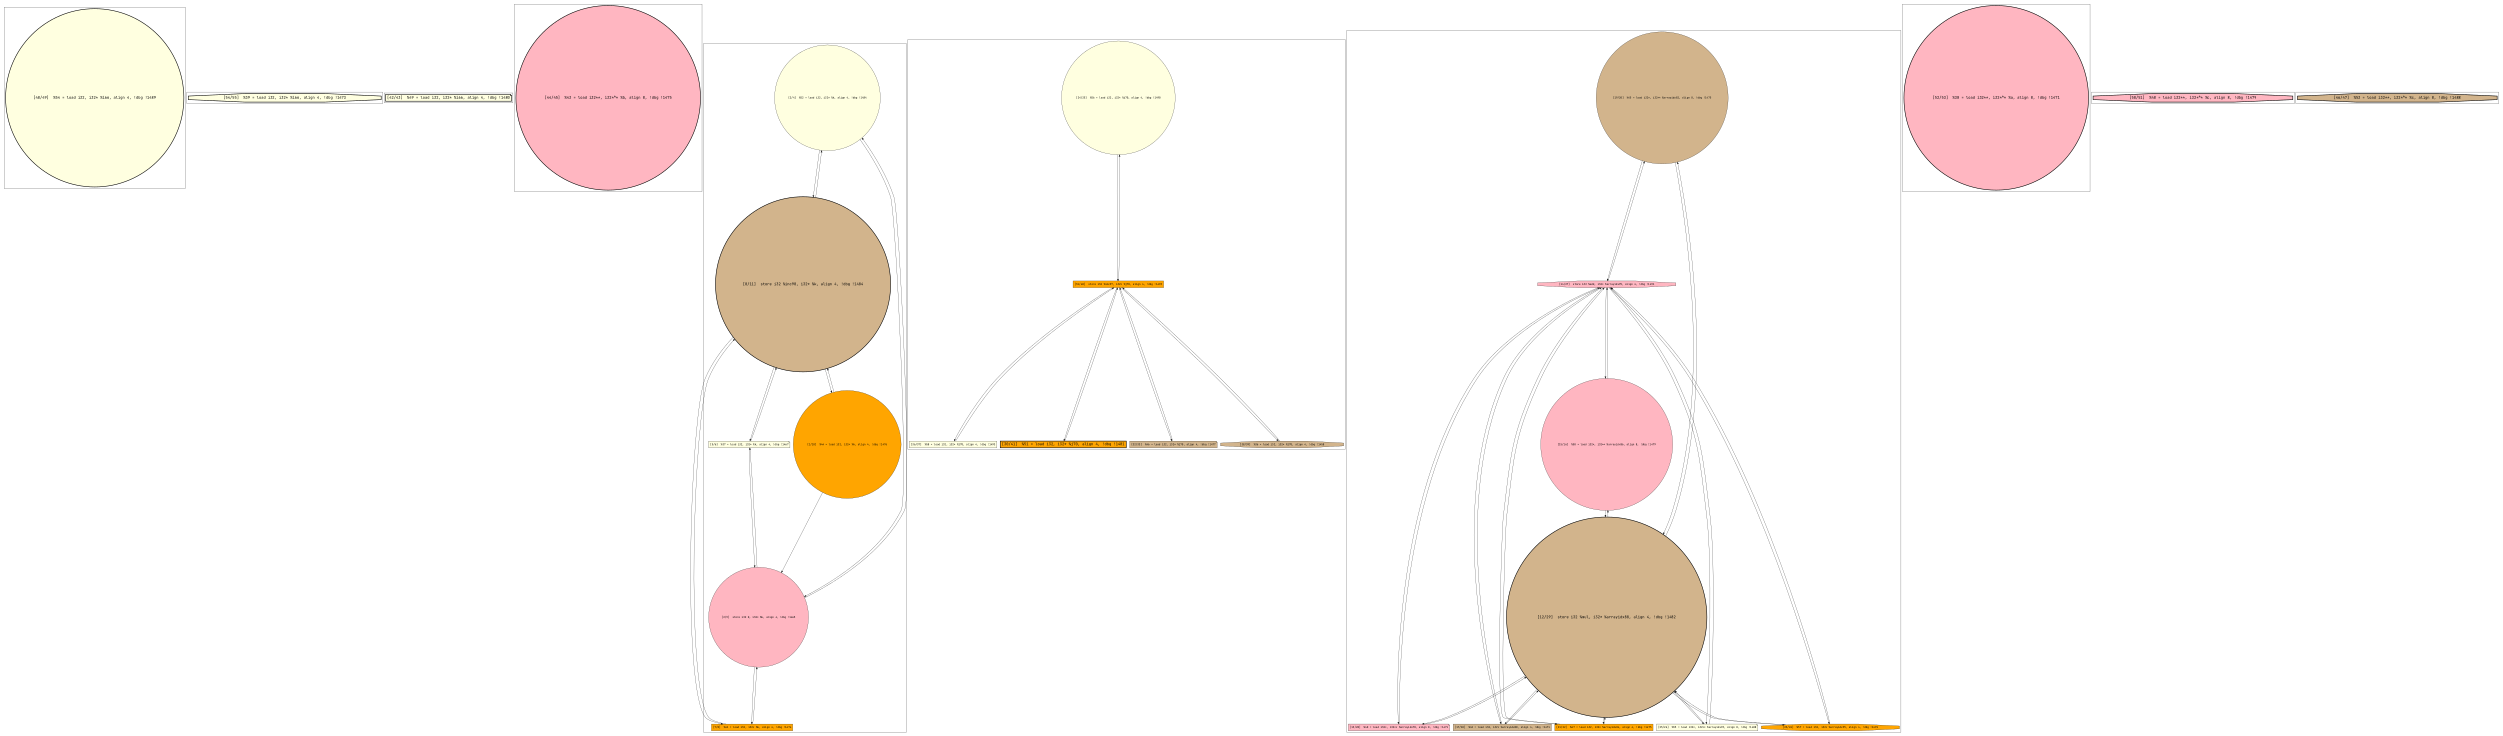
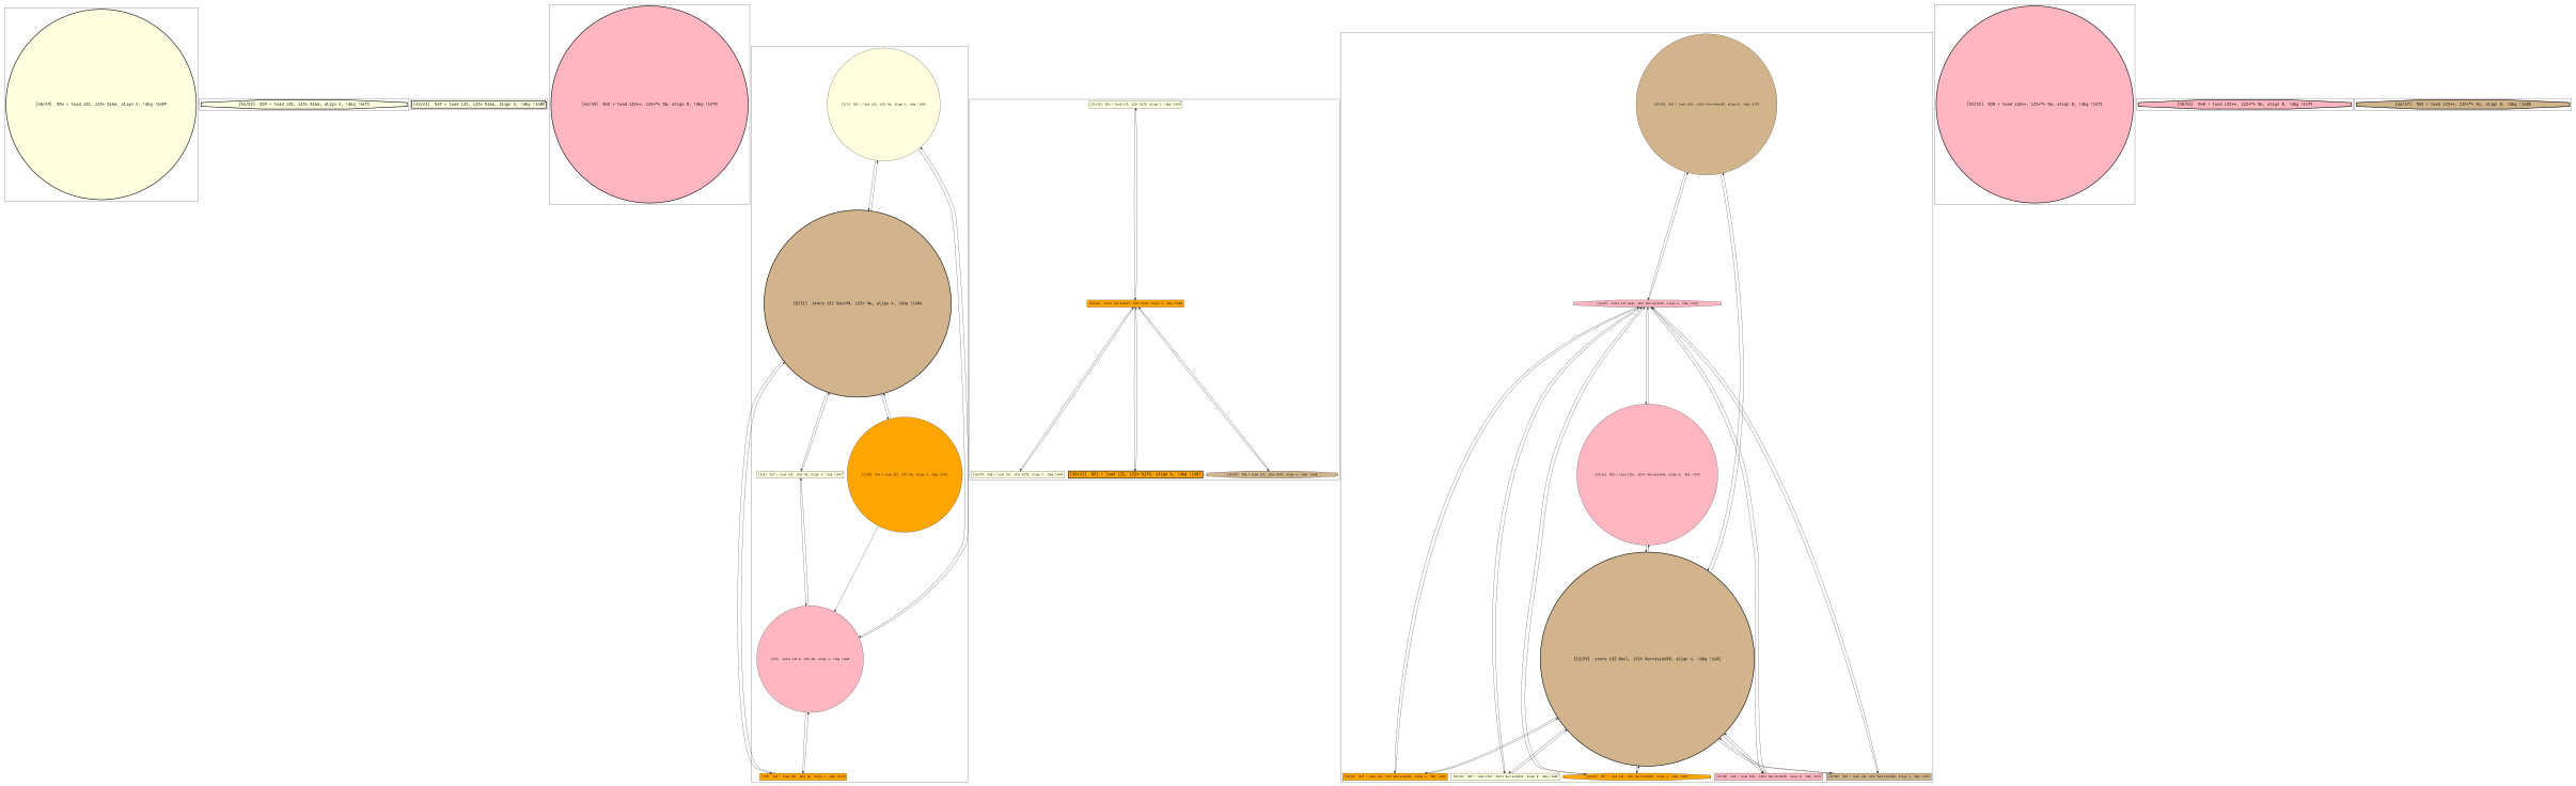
  digraph {
    fontname="JetBrains Mono"
    node [fillcolor=lightyellow fontname="JetBrains Mono" shape=circle style=filled]
    edge [fontname="JetBrains Mono"]
    n1 [fontsize=20 label="[48/49]  %54 = load i32, i32* %i66, align 4, !dbg !1489" penwidth=3.0]
    n2 [fontsize=20 label="[54/55]  %39 = load i32, i32* %i66, align 4, !dbg !1473" penwidth=3.0 shape=octagon]
    n3 [fontsize=20 label="[42/43]  %49 = load i32, i32* %i66, align 4, !dbg !1480" penwidth=3.0 shape=note]
    n4 [fillcolor=lightpink fontsize=20 label="[44/45]  %43 = load i32**, i32*** %b, align 8, !dbg !1475" penwidth=3.0]
    n5 [label="[3/4]  %52 = load i32, i32* %k, align 4, !dbg !1484"]
    n6 [fillcolor=tan fontsize=20 label="[0/11]  store i32 %inc90, i32* %k, align 4, !dbg !1484" penwidth=3.0]
    n7 [fillcolor=orange label="[7/8]  %41 = load i32, i32* %k, align 4, !dbg !1474" shape=box]
    n8 [fillcolor=lightpink label="[2/9]  store i32 0, i32* %k, align 4, !dbg !1465"]
    n9 [fillcolor=orange label="[1/10]  %44 = load i32, i32* %k, align 4, !dbg !1476"]
    n10 [label="[5/6]  %37 = load i32, i32* %k, align 4, !dbg !1467" shape=note]
-   n11 [label="[34/35]  %56 = load i32, i32* %j70, align 4, !dbg !1490"]
+   n11 [label="[34/35]  %56 = load i32, i32* %j70, align 4, !dbg !1490" shape=note]
    n12 [fillcolor=orange label="[31/40]  store i32 %inc97, i32* %j70, align 4, !dbg !1493" shape=box]
-   n13 [fillcolor=tan label="[32/33]  %46 = load i32, i32* %j70, align 4, !dbg !1477" shape=note]
    n14 [fillcolor=tan label="[38/39]  %36 = load i32, i32* %j70, align 4, !dbg !1458" shape=octagon]
    n15 [label="[36/37]  %58 = load i32, i32* %j70, align 4, !dbg !1493" shape=box]
    n16 [fillcolor=orange fontsize=20 label="[30/41]  %51 = load i32, i32* %j70, align 4, !dbg !1481" penwidth=3.0 shape=box]
    n17 [fillcolor=tan label="[19/20]  %45 = load i32*, i32** %arrayidx82, align 8, !dbg !1475"]
    n18 [fillcolor=lightpink label="[14/27]  store i32 %add, i32* %arrayidx95, align 4, !dbg !1491" shape=octagon]
    n19 [fillcolor=tan label="[17/18]  %42 = load i32, i32* %arrayidx80, align 4, !dbg !1471" shape=box]
    n20 [fillcolor=orange label="[21/22]  %47 = load i32, i32* %arrayidx84, align 4, !dbg !1475" shape=box]
    n21 [fillcolor=tan fontsize=20 label="[12/29]  store i32 %mul, i32* %arrayidx88, align 4, !dbg !1482" penwidth=3.0]
    n22 [label="[25/26]  %55 = load i32*, i32** %arrayidx93, align 8, !dbg !1488" shape=note]
    n23 [fillcolor=orange label="[23/24]  %57 = load i32, i32* %arrayidx95, align 4, !dbg !1491" shape=octagon]
    n24 [fillcolor=lightpink label="[13/28]  %40 = load i32*, i32** %arrayidx78, align 8, !dbg !1471" shape=note]
    n25 [fillcolor=lightpink label="[15/16]  %50 = load i32*, i32** %arrayidx86, align 8, !dbg !1479"]
    n26 [fillcolor=lightpink fontsize=20 label="[52/53]  %38 = load i32**, i32*** %a, align 8, !dbg !1471" penwidth=3.0]
    n27 [fillcolor=lightpink fontsize=20 label="[50/51]  %48 = load i32**, i32*** %c, align 8, !dbg !1479" penwidth=3.0 shape=octagon]
    n28 [fillcolor=tan fontsize=20 label="[46/47]  %53 = load i32**, i32*** %c, align 8, !dbg !1488" penwidth=3.0 shape=octagon]
    subgraph cluster_1 {
      n1
    }
    subgraph cluster_2 {
      n2
    }
    subgraph cluster_3 {
      n3
    }
    subgraph cluster_4 {
      n4
    }
    subgraph cluster_5 {
      n5
      n6
      n7
      n8
      n9
      n10
    }
    subgraph cluster_6 {
      n11
      n12
-     n13
      n14
      n15
      n16
    }
    subgraph cluster_7 {
      n17
      n18
      n19
      n20
      n21
      n22
      n23
      n24
      n25
    }
    subgraph cluster_8 {
      n26
    }
    subgraph cluster_9 {
      n27
    }
    subgraph cluster_10 {
      n28
    }
    n5 -> n6
    n5 -> n8
    n6 -> n5
    n6 -> n7
    n6 -> n9
    n6 -> n10
    n7 -> n6
    n7 -> n8
    n8 -> n5
    n8 -> n7
    n8 -> n10
    n9 -> n6
    n9 -> n8
    n10 -> n6
    n10 -> n8
    n11 -> n12
    n12 -> n11
-   n12 -> n13
    n12 -> n14
    n12 -> n15
    n12 -> n16
-   n13 -> n12
    n14 -> n12
    n15 -> n12
    n16 -> n12
    n17 -> n18
    n17 -> n21
    n18 -> n17
    n18 -> n19
    n18 -> n20
    n18 -> n22
    n18 -> n23
    n18 -> n24
    n18 -> n25
    n19 -> n18
    n19 -> n21
    n20 -> n18
    n20 -> n21
    n21 -> n17
    n21 -> n19
    n21 -> n20
    n21 -> n22
    n21 -> n23
    n21 -> n24
    n21 -> n25
    n22 -> n18
    n22 -> n21
    n23 -> n18
    n23 -> n21
    n24 -> n18
    n24 -> n21
    n25 -> n18
    n25 -> n21
  }
